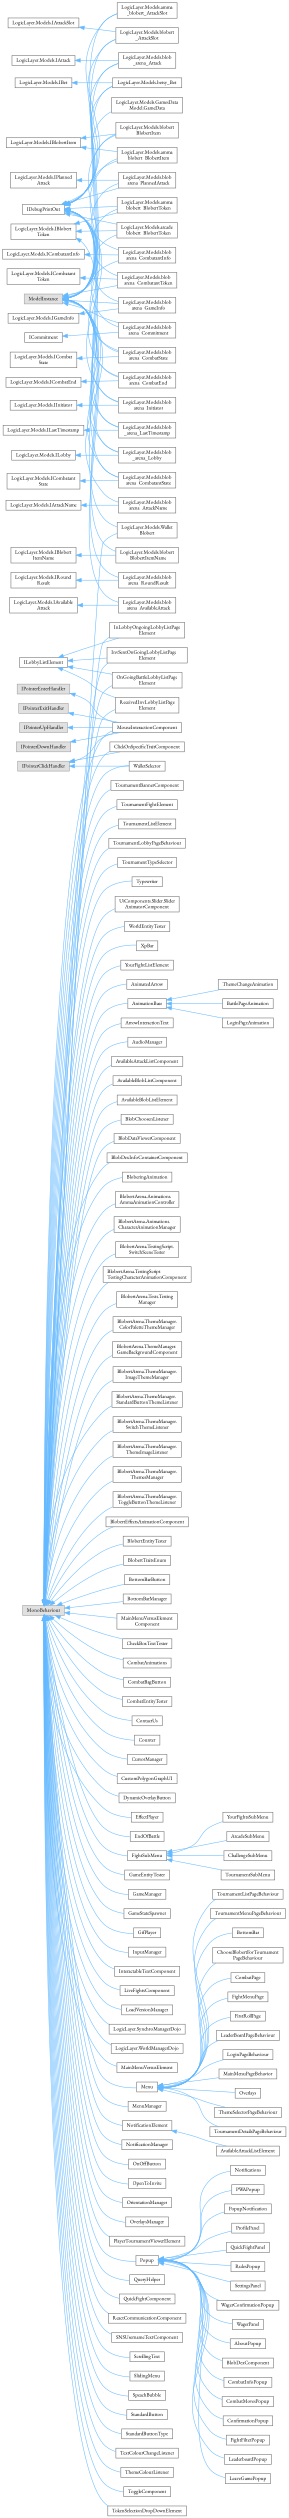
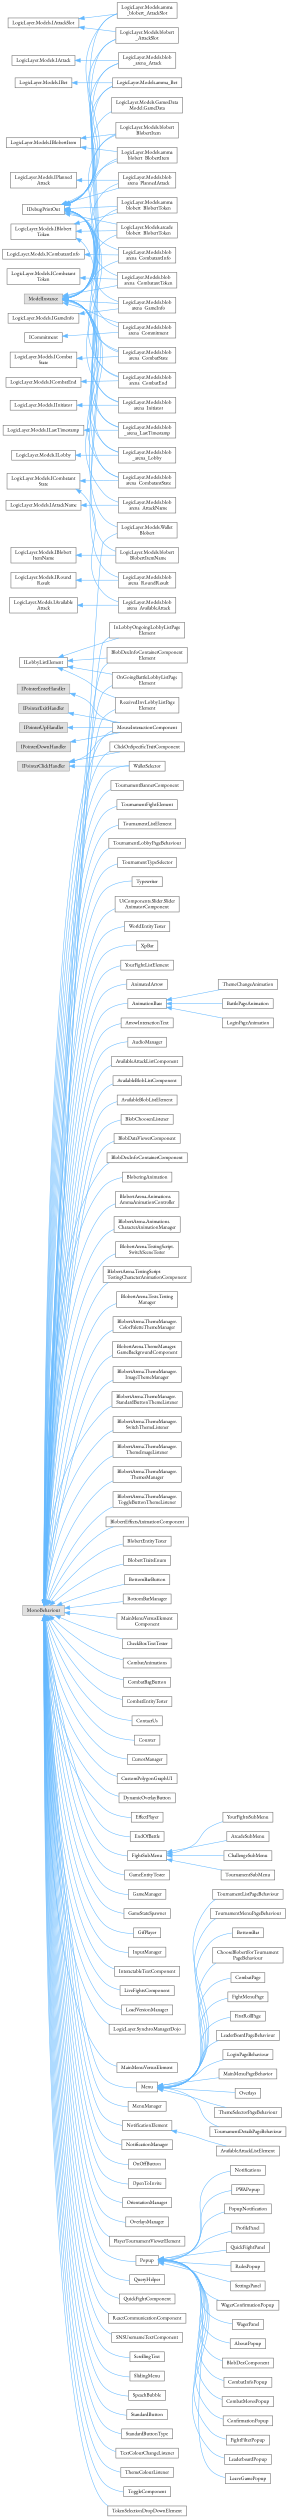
  digraph {
    fontname="EB Garamond"
    rankdir=LR
    node [color=grey40 fillcolor=white fontname="EB Garamond" fontsize=10 shape=box style=filled]
    edge [color=steelblue1 dir=back fontname="EB Garamond" fontsize=10 labelfontname=Helvetica labelfontsize=10 style=solid]
    n1 [height=0.2 label="LogicLayer.Models.IAttack" width=0.4]
    n2 [height=0.2 label="LogicLayer.Models.blob\l_arena_Attack" width=0.4]
    n3 [height=0.2 label="LogicLayer.Models.IAttackName" width=0.4]
    n4 [height=0.2 label="LogicLayer.Models.blob\l_arena_AttackName" width=0.4]
    n5 [height=0.2 label="LogicLayer.Models.IAttackSlot" width=0.4]
    n6 [height=0.2 label="LogicLayer.Models.amma\l_blobert_AttackSlot" width=0.4]
    n7 [height=0.2 label="LogicLayer.Models.blobert\l_AttackSlot" width=0.4]
    n8 [height=0.2 label="LogicLayer.Models.IAvailable\lAttack" width=0.4]
    n9 [height=0.2 label="LogicLayer.Models.blob\l_arena_AvailableAttack" width=0.4]
    n10 [height=0.2 label="LogicLayer.Models.IBet" width=0.4]
-   n11 [height=0.2 label="LogicLayer.Models.betsy_Bet" width=0.4]
+   n11 [height=0.2 label="LogicLayer.Models.amma_Bet" width=0.4]
    n12 [height=0.2 label="LogicLayer.Models.IBlobertItem" width=0.4]
    n13 [height=0.2 label="LogicLayer.Models.amma\l_blobert_BlobertItem" width=0.4]
    n14 [height=0.2 label="LogicLayer.Models.blobert\l_BlobertItem" width=0.4]
    n15 [height=0.2 label="LogicLayer.Models.IBlobert\lItemName" width=0.4]
    n16 [height=0.2 label="LogicLayer.Models.blobert\l_BlobertItemName" width=0.4]
    n17 [height=0.2 label="LogicLayer.Models.IBlobert\lToken" width=0.4]
    n18 [height=0.2 label="LogicLayer.Models.Wallet\lBlobert" width=0.4]
    n19 [height=0.2 label="LogicLayer.Models.amma\l_blobert_BlobertToken" width=0.4]
    n20 [height=0.2 label="LogicLayer.Models.arcade\l_blobert_BlobertToken" width=0.4]
    n21 [height=0.2 label="LogicLayer.Models.ICombatantInfo" width=0.4]
    n22 [height=0.2 label="LogicLayer.Models.blob\l_arena_CombatantInfo" width=0.4]
    n23 [height=0.2 label="LogicLayer.Models.ICombatant\lState" width=0.4]
    n24 [height=0.2 label="LogicLayer.Models.blob\l_arena_CombatantState" width=0.4]
    n25 [height=0.2 label="LogicLayer.Models.ICombatant\lToken" width=0.4]
    n26 [height=0.2 label="LogicLayer.Models.blob\l_arena_CombatantToken" width=0.4]
    n27 [height=0.2 label="LogicLayer.Models.ICombatEnd" width=0.4]
    n28 [height=0.2 label="LogicLayer.Models.blob\l_arena_CombatEnd" width=0.4]
    n29 [height=0.2 label="LogicLayer.Models.ICombat\lState" width=0.4]
    n30 [height=0.2 label="LogicLayer.Models.blob\l_arena_CombatState" width=0.4]
    n31 [height=0.2 label=ICommitment width=0.4]
    n32 [height=0.2 label="LogicLayer.Models.blob\l_arena_Commitment" width=0.4]
    n33 [height=0.2 label=IDebugPrintOut width=0.4]
    n34 [height=0.2 label="LogicLayer.Models.GamesData\lModel.GameData" width=0.4]
    n35 [height=0.2 label="LogicLayer.Models.blob\l_arena_GameInfo" width=0.4]
    n36 [height=0.2 label="LogicLayer.Models.blob\l_arena_Initiator" width=0.4]
    n37 [height=0.2 label="LogicLayer.Models.blob\l_arena_LastTimestamp" width=0.4]
    n38 [height=0.2 label="LogicLayer.Models.blob\l_arena_Lobby" width=0.4]
    n39 [height=0.2 label="LogicLayer.Models.blob\l_arena_PlannedAttack" width=0.4]
    n40 [height=0.2 label="LogicLayer.Models.IGameInfo" width=0.4]
    n41 [height=0.2 label="LogicLayer.Models.IInitiator" width=0.4]
    n42 [height=0.2 label="LogicLayer.Models.ILastTimestamp" width=0.4]
    n43 [height=0.2 label="LogicLayer.Models.ILobby" width=0.4]
    n44 [height=0.2 label=ILobbyListElement width=0.4]
    n45 [height=0.2 label="InLobbyOngoingLobbyListPage\lElement" width=0.4]
-   n46 [height=0.2 label="InvSentOnGoingLobbyListPage\lElement" width=0.4]
+   n46 [height=0.2 label="BlobDexInfoContainerComponent\lElement" width=0.4]
    n47 [height=0.2 label="OnGoingBattleLobbyListPage\lElement" width=0.4]
    n48 [height=0.2 label="ReceivedInvLobbyListPage\lElement" width=0.4]
    n49 [height=0.2 label="LogicLayer.Models.IPlanned\lAttack" width=0.4]
    n50 [color=grey60 fillcolor="#E0E0E0" height=0.2 label=IPointerClickHandler width=0.4]
    n51 [height=0.2 label=ClickOnSpecificTraitComponent width=0.4]
    n52 [height=0.2 label=MouseInteractionComponent width=0.4]
    n53 [height=0.2 label=WalletSelector width=0.4]
    n54 [color=grey60 fillcolor="#E0E0E0" height=0.2 label=IPointerDownHandler width=0.4]
    n55 [color=grey60 fillcolor="#E0E0E0" height=0.2 label=IPointerEnterHandler width=0.4]
    n56 [color=grey60 fillcolor="#E0E0E0" height=0.2 label=IPointerExitHandler width=0.4]
    n57 [color=grey60 fillcolor="#E0E0E0" height=0.2 label=IPointerUpHandler width=0.4]
    n58 [height=0.2 label="LogicLayer.Models.IRound\lResult" width=0.4]
    n59 [height=0.2 label="LogicLayer.Models.blob\l_arena_RoundResult" width=0.4]
    n60 [color=grey60 fillcolor="#E0E0E0" height=0.2 label=ModelInstance width=0.4]
    n61 [color=grey60 fillcolor="#E0E0E0" height=0.2 label=MonoBehaviour width=0.4]
    n62 [height=0.2 label=AnimatedArrow width=0.4]
    n63 [height=0.2 label=AnimationBase width=0.4]
    n64 [height=0.2 label=ArrowInteractionText width=0.4]
    n65 [height=0.2 label=AudioManager width=0.4]
    n66 [height=0.2 label=AvailableAttackListComponent width=0.4]
    n67 [height=0.2 label=AvailableBlobListComponent width=0.4]
    n68 [height=0.2 label=AvailableBlobListElement width=0.4]
    n69 [height=0.2 label=BlobChoosenListener width=0.4]
    n70 [height=0.2 label=BlobDataViewerComponent width=0.4]
    n71 [height=0.2 label=BlobDexInfoContainerComponent width=0.4]
    n72 [height=0.2 label=BloberingAnimation width=0.4]
    n73 [height=0.2 label="BlobertArena.Animations.\lAmmaAnimationController" width=0.4]
    n74 [height=0.2 label="BlobertArena.Animations.\lCharacterAnimationManager" width=0.4]
    n75 [height=0.2 label="BlobertArena.TestingScript.\lSwitchSceneTester" width=0.4]
    n76 [height=0.2 label="BlobertArena.TestingScript.\lTestingCharacterAnimationComponent" width=0.4]
    n77 [height=0.2 label="BlobertArena.Tests.Testing\lManager" width=0.4]
    n78 [height=0.2 label="BlobertArena.ThemeManager.\lColorPaletteThemeManager" width=0.4]
    n79 [height=0.2 label="BlobertArena.ThemeManager.\lGameBackgroundComponent" width=0.4]
    n80 [height=0.2 label="BlobertArena.ThemeManager.\lImageThemeManager" width=0.4]
    n81 [height=0.2 label="BlobertArena.ThemeManager.\lStandardButtonThemeListener" width=0.4]
    n82 [height=0.2 label="BlobertArena.ThemeManager.\lSwitchThemeListener" width=0.4]
    n83 [height=0.2 label="BlobertArena.ThemeManager.\lThemeImageListener" width=0.4]
    n84 [height=0.2 label="BlobertArena.ThemeManager.\lThemesManager" width=0.4]
    n85 [height=0.2 label="BlobertArena.ThemeManager.\lToggleButtonThemeListener" width=0.4]
    n86 [height=0.2 label=BlobertEffectsAnimationComponent width=0.4]
    n87 [height=0.2 label=BlobertEntityTester width=0.4]
    n88 [height=0.2 label=BlobertTraitsEnum width=0.4]
    n89 [height=0.2 label=BottomBarButton width=0.4]
    n90 [height=0.2 label=BottomBarManager width=0.4]
    n91 [height=0.2 label="MainMenuVersusElement\lComponent" width=0.4]
    n92 [height=0.2 label=CheckBoxTextTester width=0.4]
    n93 [height=0.2 label=CombatAnimations width=0.4]
    n94 [height=0.2 label=CombatBagButton width=0.4]
    n95 [height=0.2 label=CombatEntityTester width=0.4]
    n96 [height=0.2 label=ContactUs width=0.4]
    n97 [height=0.2 label=Counter width=0.4]
    n98 [height=0.2 label=CursorManager width=0.4]
    n99 [height=0.2 label=CustomPolygonGraphUI width=0.4]
    n100 [height=0.2 label=DynamicOverlayButton width=0.4]
    n101 [height=0.2 label=EffectPlayer width=0.4]
    n102 [height=0.2 label=EndOfBattle width=0.4]
    n103 [height=0.2 label=FightSubMenu width=0.4]
    n104 [height=0.2 label=GameEntityTester width=0.4]
    n105 [height=0.2 label=GameManager width=0.4]
    n106 [height=0.2 label=GameStateSpawner width=0.4]
    n107 [height=0.2 label=GifPlayer width=0.4]
    n108 [height=0.2 label=InputManager width=0.4]
    n109 [height=0.2 label=InteractableTextComponent width=0.4]
    n110 [height=0.2 label=LiveFightsComponent width=0.4]
    n111 [height=0.2 label=LoadVersionManager width=0.4]
    n112 [height=0.2 label="LogicLayer.SynchroManagerDojo" width=0.4]
-   n113 [height=0.2 label="LogicLayer.WorldManagerDojo" width=0.4]
    n114 [height=0.2 label=MainMenuVersusElement width=0.4]
    n115 [height=0.2 label=Menu width=0.4]
    n116 [height=0.2 label=MenuManager width=0.4]
    n117 [height=0.2 label=NotificationElement width=0.4]
    n118 [height=0.2 label=NotificationManager width=0.4]
    n119 [height=0.2 label=OnOffButton width=0.4]
    n120 [height=0.2 label=OpenToInvite width=0.4]
    n121 [height=0.2 label=OrientationManager width=0.4]
    n122 [height=0.2 label=OverlaysManager width=0.4]
    n123 [height=0.2 label=PlayerTournamentViewerElement width=0.4]
    n124 [height=0.2 label=Popup width=0.4]
    n125 [height=0.2 label=QueryHelper width=0.4]
    n126 [height=0.2 label=QuickFightComponent width=0.4]
    n127 [height=0.2 label=ReactCommunicationComponent width=0.4]
    n128 [height=0.2 label=SNSUsernameTextComponent width=0.4]
    n129 [height=0.2 label=ScrollingText width=0.4]
    n130 [height=0.2 label=SlidingMenu width=0.4]
    n131 [height=0.2 label=SpeachBubble width=0.4]
    n132 [height=0.2 label=StandardButton width=0.4]
    n133 [height=0.2 label=StandardButtonType width=0.4]
    n134 [height=0.2 label=TextColourChangeListener width=0.4]
    n135 [height=0.2 label=ThemeColourListener width=0.4]
    n136 [height=0.2 label=ToggleComponent width=0.4]
    n137 [height=0.2 label=TokenSelectionDropDownElement width=0.4]
    n138 [height=0.2 label=TournamentBannerComponent width=0.4]
    n139 [height=0.2 label=TournamentFightElement width=0.4]
    n140 [height=0.2 label=TournamentListElement width=0.4]
    n141 [height=0.2 label=TournamentLobbyPageBehaviour width=0.4]
    n142 [height=0.2 label=TournamentTypeSelector width=0.4]
    n143 [height=0.2 label=Typewriter width=0.4]
    n144 [height=0.2 label="UiComponents.Slider.Slider\lAnimatorComponent" width=0.4]
    n145 [height=0.2 label=WorldEntityTester width=0.4]
    n146 [height=0.2 label=XpBar width=0.4]
    n147 [height=0.2 label=YourFightListElement width=0.4]
    n148 [height=0.2 label=BattlePageAnimation width=0.4]
    n149 [height=0.2 label=LoginPageAnimation width=0.4]
    n150 [height=0.2 label=ThemeChangeAnimation width=0.4]
    n151 [height=0.2 label=AvailableAttackListElement width=0.4]
    n152 [height=0.2 label=ArcadeSubMenu width=0.4]
    n153 [height=0.2 label=ChallengeSubMenu width=0.4]
    n154 [height=0.2 label=TournamentSubMenu width=0.4]
    n155 [height=0.2 label=YourFightsSubMenu width=0.4]
    n156 [height=0.2 label=BottomBar width=0.4]
    n157 [height=0.2 label="ChooseBlobertForTournament\lPageBehaviour" width=0.4]
    n158 [height=0.2 label=CombatPage width=0.4]
    n159 [height=0.2 label=FightMenuPage width=0.4]
    n160 [height=0.2 label=FirstRollPage width=0.4]
    n161 [height=0.2 label=LeaderBoardPageBehaviour width=0.4]
    n162 [height=0.2 label=LoginPageBehaviour width=0.4]
    n163 [height=0.2 label=MainMenuPageBehavior width=0.4]
    n164 [height=0.2 label=Overlays width=0.4]
    n165 [height=0.2 label=ThemeSelectorPageBehaviour width=0.4]
    n166 [height=0.2 label=TournamentDetailsPageBehaviour width=0.4]
    n167 [height=0.2 label=TournamentListPageBehaviour width=0.4]
    n168 [height=0.2 label=TournamentMenuPageBehaviour width=0.4]
    n169 [height=0.2 label=AboutPopup width=0.4]
    n170 [height=0.2 label=BlobDexComponent width=0.4]
    n171 [height=0.2 label=CombatInfoPopup width=0.4]
    n172 [height=0.2 label=CombatMovesPopup width=0.4]
    n173 [height=0.2 label=ConfirmationPopup width=0.4]
    n174 [height=0.2 label=FightFilterPopup width=0.4]
    n175 [height=0.2 label=LeaderboardPopup width=0.4]
    n176 [height=0.2 label=LeaveGamePopup width=0.4]
    n177 [height=0.2 label=Notifications width=0.4]
    n178 [height=0.2 label=PWAPopup width=0.4]
    n179 [height=0.2 label=PopupNotification width=0.4]
    n180 [height=0.2 label=ProfilePanel width=0.4]
    n181 [height=0.2 label=QuickFiightPanel width=0.4]
    n182 [height=0.2 label=RulesPopup width=0.4]
    n183 [height=0.2 label=SettingsPanel width=0.4]
    n184 [height=0.2 label=WagerConfirmationPopup width=0.4]
    n185 [height=0.2 label=WagerPanel width=0.4]
    n1 -> n2
    n3 -> n4
+   n5 -> n6
    n5 -> n7
    n8 -> n9
    n10 -> n11
    n12 -> n13
    n12 -> n14
    n15 -> n16
    n17 -> n18
    n17 -> n19
    n17 -> n20
    n21 -> n22
    n23 -> n24
    n25 -> n26
    n27 -> n28
    n29 -> n30
    n31 -> n32
    n33 -> n2
    n33 -> n6
    n33 -> n7
    n33 -> n11
    n33 -> n13
    n33 -> n14
    n33 -> n19
    n33 -> n20
    n33 -> n22
    n33 -> n24
    n33 -> n26
    n33 -> n28
    n33 -> n30
    n33 -> n32
    n33 -> n34
    n33 -> n35
    n33 -> n36
    n33 -> n37
    n33 -> n38
    n33 -> n39
    n40 -> n35
    n41 -> n36
    n42 -> n37
    n43 -> n38
    n44 -> n45
    n44 -> n46
    n44 -> n47
    n44 -> n48
    n49 -> n39
    n50 -> n51
    n50 -> n52
    n50 -> n53
    n54 -> n52
    n55 -> n52
    n56 -> n52
    n57 -> n52
    n58 -> n59
    n60 -> n2
    n60 -> n4
    n60 -> n6
    n60 -> n7
-   n60 -> n9
+   n23 -> n9
    n60 -> n11
    n60 -> n13
    n60 -> n14
    n60 -> n16
    n60 -> n19
    n60 -> n20
    n60 -> n22
    n60 -> n24
    n60 -> n26
    n60 -> n28
    n60 -> n30
    n60 -> n32
    n60 -> n35
    n60 -> n36
    n60 -> n37
    n60 -> n38
    n60 -> n39
    n60 -> n59
    n61 -> n18
    n61 -> n45
    n61 -> n46
    n61 -> n47
    n61 -> n48
    n61 -> n51
    n61 -> n52
    n61 -> n53
    n61 -> n62
    n61 -> n63
    n61 -> n64
    n61 -> n65
    n61 -> n66
    n61 -> n67
    n61 -> n68
    n61 -> n69
    n61 -> n70
    n61 -> n71
    n61 -> n72
    n61 -> n73
    n61 -> n74
    n61 -> n75
    n61 -> n76
    n61 -> n77
    n61 -> n78
    n61 -> n79
    n61 -> n80
    n61 -> n81
    n61 -> n82
    n61 -> n83
    n61 -> n84
    n61 -> n85
    n61 -> n86
    n61 -> n87
    n61 -> n88
    n61 -> n89
    n61 -> n90
    n61 -> n91
    n61 -> n92
    n61 -> n93
    n61 -> n94
    n61 -> n95
    n61 -> n96
    n61 -> n97
    n61 -> n98
    n61 -> n99
    n61 -> n100
    n61 -> n101
    n61 -> n102
    n61 -> n103
    n61 -> n104
    n61 -> n105
    n61 -> n106
    n61 -> n107
    n61 -> n108
    n61 -> n109
    n61 -> n110
    n61 -> n111
    n61 -> n112
-   n61 -> n113
    n61 -> n114
    n61 -> n115
    n61 -> n116
    n61 -> n117
    n61 -> n118
    n61 -> n119
    n61 -> n120
    n61 -> n121
    n61 -> n122
    n61 -> n123
    n61 -> n124
    n61 -> n125
    n61 -> n126
    n61 -> n127
    n61 -> n128
    n61 -> n129
    n61 -> n130
    n61 -> n131
    n61 -> n132
    n61 -> n133
    n61 -> n134
    n61 -> n135
    n61 -> n136
    n61 -> n137
    n61 -> n138
    n61 -> n139
    n61 -> n140
    n61 -> n141
    n61 -> n142
    n61 -> n143
    n61 -> n144
    n61 -> n145
    n61 -> n146
    n61 -> n147
    n63 -> n148
    n63 -> n149
    n63 -> n150
    n103 -> n152
    n103 -> n153
    n103 -> n154
    n103 -> n155
    n115 -> n156
    n115 -> n157
    n115 -> n158
    n115 -> n159
    n115 -> n160
    n115 -> n161
    n115 -> n162
    n115 -> n163
    n115 -> n164
    n115 -> n165
    n115 -> n166
    n115 -> n167
    n115 -> n168
    n117 -> n151
    n124 -> n169
    n124 -> n170
    n124 -> n171
    n124 -> n172
    n124 -> n173
    n124 -> n174
    n124 -> n175
    n124 -> n176
    n124 -> n177
    n124 -> n178
    n124 -> n179
    n124 -> n180
    n124 -> n181
    n124 -> n182
    n124 -> n183
    n124 -> n184
    n124 -> n185
  }
